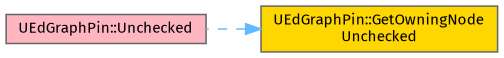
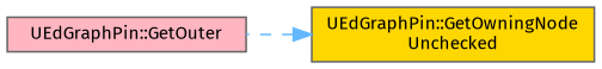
  digraph {
    rankdir=RL
    fontname="Fira Sans"
    node [fontname="Fira Sans" fontsize=10 shape=box style=filled]
    n1 [color=gray40 fillcolor=gold fontcolor=black height=0.2 label="UEdGraphPin::GetOwningNode\lUnchecked" width=0.4]
-   n2 [color=grey40 fillcolor=lightpink height=0.2 label="UEdGraphPin::Unchecked" width=0.4]
+   n2 [color=grey40 fillcolor=lightpink height=0.2 label="UEdGraphPin::GetOuter" width=0.4]
    n1 -> n2 [color=steelblue1 dir=back fontname="Fira Sans" fontsize=10 labelfontname=Helvetica labelfontsize=10 style=dashed]
  }
